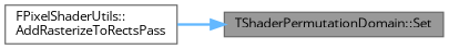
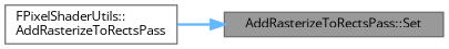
  digraph {
    rankdir=RL
    fontname="Open Sans"
    node [fontname="Open Sans" fontsize=10 shape=box style=filled]
-   n1 [color=gray40 fillcolor=grey60 fontcolor=black height=0.2 label="TShaderPermutationDomain::Set" width=0.4]
+   n1 [color=gray40 fillcolor=grey60 fontcolor=black height=0.2 label="AddRasterizeToRectsPass::Set" width=0.4]
    n2 [color=grey40 fillcolor=white height=0.2 label="FPixelShaderUtils::\lAddRasterizeToRectsPass" width=0.4]
    n1 -> n2 [color=steelblue1 dir=back fontname="Open Sans" fontsize=10 labelfontname=Helvetica labelfontsize=10 style=bold]
  }
